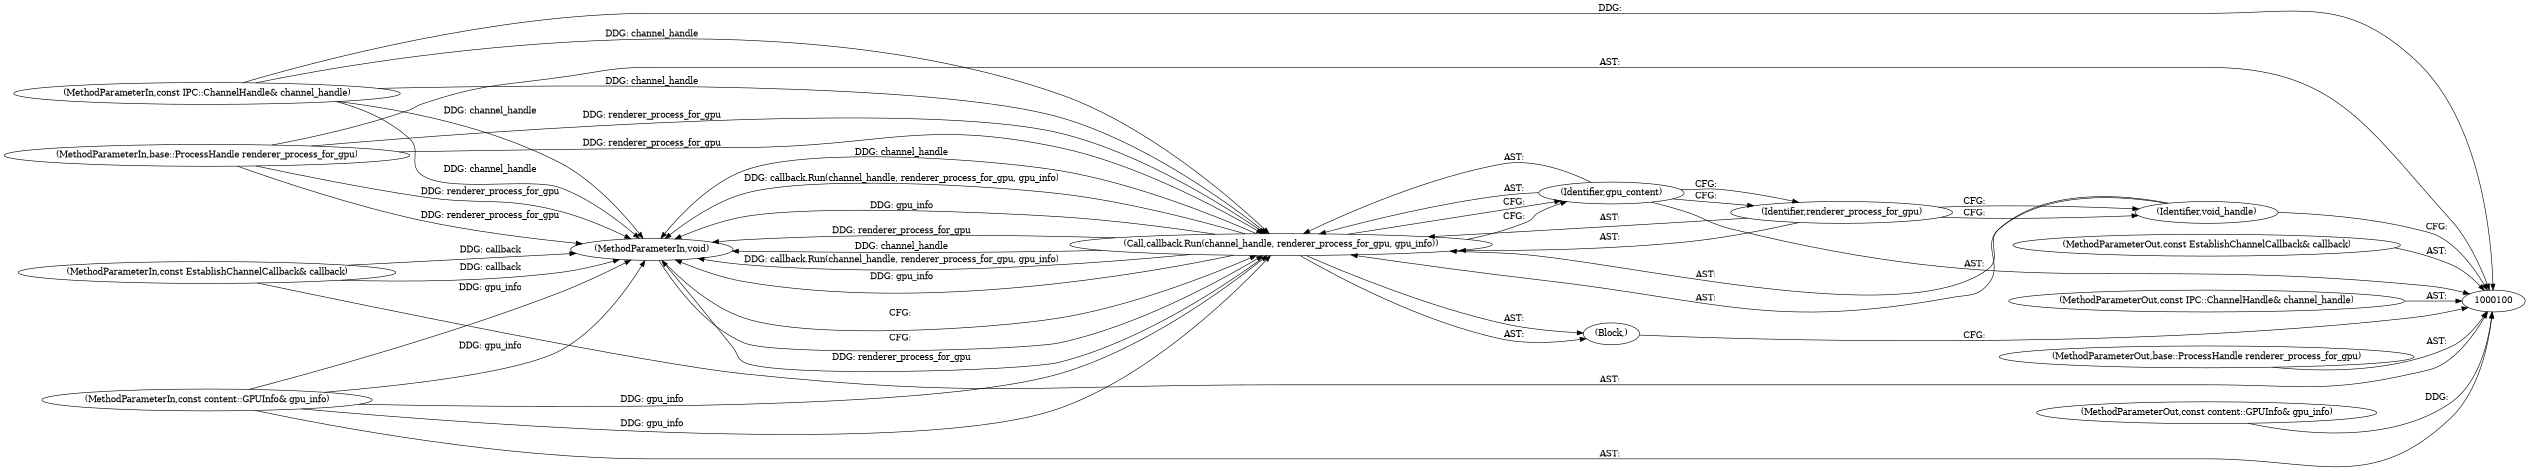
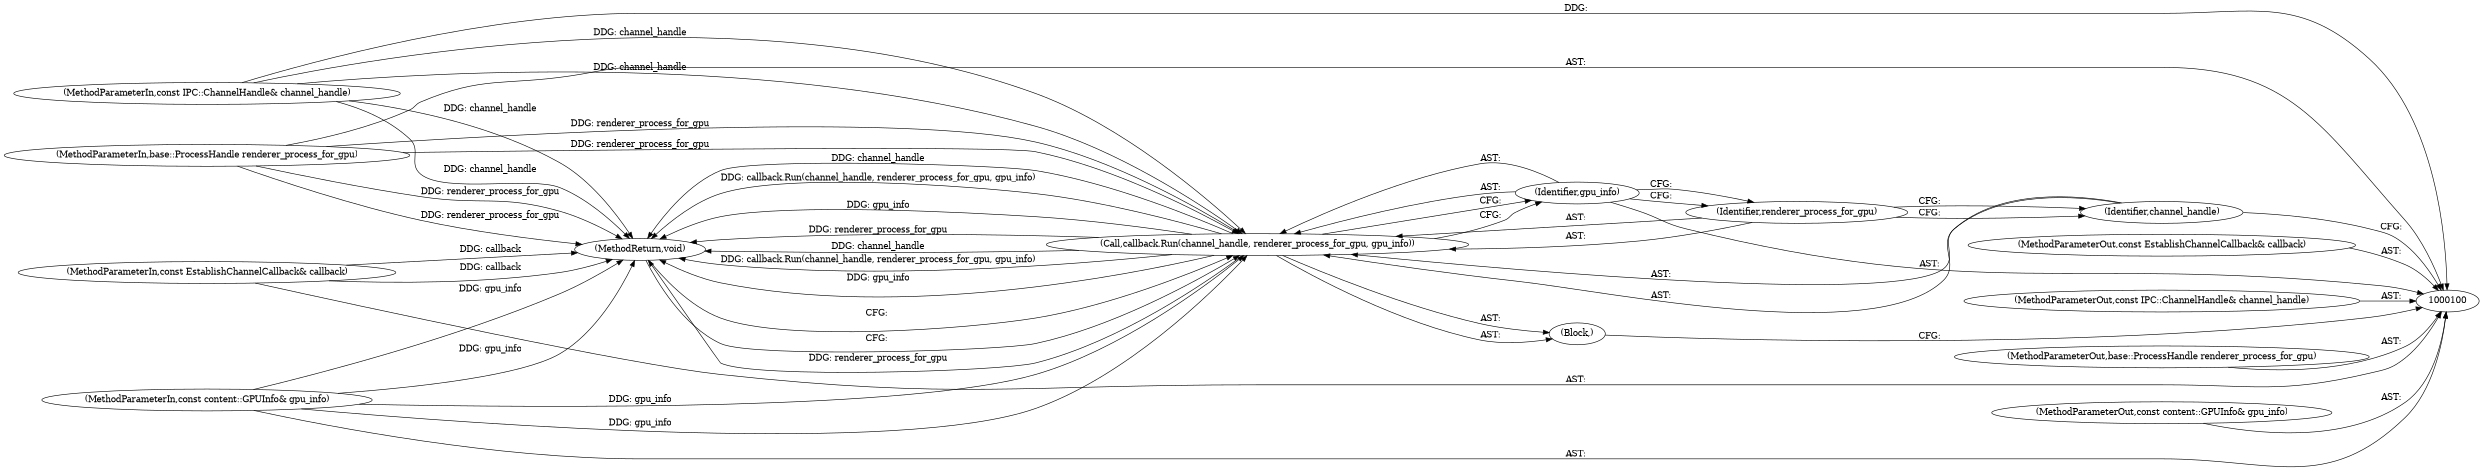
  digraph {
    rankdir=LR
-   n1 [label="(MethodParameterIn,void)"]
+   n1 [label="(MethodReturn,void)"]
    n2 [label="(Call,callback.Run(channel_handle, renderer_process_for_gpu, gpu_info))"]
    n3 [label="(Block,)"]
-   n4 [label="(Identifier,gpu_content)"]
+   n4 [label="(Identifier,gpu_info)"]
    n5 [label="(MethodParameterIn,const EstablishChannelCallback& callback)"]
    1000100
    n7 [label="(MethodParameterOut,const EstablishChannelCallback& callback)"]
    n8 [label="(MethodParameterIn,const IPC::ChannelHandle& channel_handle)"]
    n9 [label="(MethodParameterOut,const IPC::ChannelHandle& channel_handle)"]
    n10 [label="(MethodParameterIn,base::ProcessHandle renderer_process_for_gpu)"]
    n11 [label="(MethodParameterOut,base::ProcessHandle renderer_process_for_gpu)"]
    n12 [label="(MethodParameterIn,const content::GPUInfo& gpu_info)"]
    n13 [label="(MethodParameterOut,const content::GPUInfo& gpu_info)"]
-   n14 [label="(Identifier,void_handle)"]
+   n14 [label="(Identifier,channel_handle)"]
    n15 [label="(Identifier,renderer_process_for_gpu)"]
    n1 -> n2 [label="CFG: "]
    n1 -> n2 [label="CFG: "]
    n2 -> n1 [label="DDG: renderer_process_for_gpu"]
    n2 -> n1 [label="DDG: channel_handle"]
    n2 -> n1 [label="DDG: callback.Run(channel_handle, renderer_process_for_gpu, gpu_info)"]
    n2 -> n1 [label="DDG: gpu_info"]
    n2 -> n1 [label="DDG: renderer_process_for_gpu"]
    n2 -> n1 [label="DDG: channel_handle"]
    n2 -> n1 [label="DDG: callback.Run(channel_handle, renderer_process_for_gpu, gpu_info)"]
    n2 -> n1 [label="DDG: gpu_info"]
    n2 -> n3 [label="AST: "]
    n2 -> n3 [label="AST: "]
    n2 -> n4 [label="CFG: "]
    n2 -> n4 [label="CFG: "]
    n3 -> 1000100 [label="CFG: "]
    n4 -> n2 [label="AST: "]
    n4 -> n2 [label="AST: "]
    n4 -> 1000100 [label="AST: "]
    n4 -> n15 [label="CFG: "]
    n4 -> n15 [label="CFG: "]
    n5 -> n1 [label="DDG: callback"]
    n5 -> n1 [label="DDG: callback"]
    n5 -> 1000100 [label="AST: "]
    n7 -> 1000100 [label="AST: "]
    n8 -> n1 [label="DDG: channel_handle"]
    n8 -> n1 [label="DDG: channel_handle"]
    n8 -> n2 [label="DDG: channel_handle"]
    n8 -> n2 [label="DDG: channel_handle"]
    n8 -> 1000100 [label="DDG: "]
    n9 -> 1000100 [label="AST: "]
    n10 -> n1 [label="DDG: renderer_process_for_gpu"]
    n10 -> n1 [label="DDG: renderer_process_for_gpu"]
    n10 -> n2 [label="DDG: renderer_process_for_gpu"]
    n10 -> n2 [label="DDG: renderer_process_for_gpu"]
    n10 -> 1000100 [label="AST: "]
    n11 -> 1000100 [label="AST: "]
    n12 -> n1 [label="DDG: gpu_info"]
    n12 -> n1 [label="DDG: gpu_info"]
    n12 -> n2 [label="DDG: gpu_info"]
    n12 -> n2 [label="DDG: gpu_info"]
    n12 -> 1000100 [label="AST: "]
-   n13 -> 1000100 [label="DDG: "]
+   n13 -> 1000100 [label="AST: "]
    n14 -> n2 [label="AST: "]
    n14 -> n2 [label="AST: "]
    n14 -> 1000100 [label="CFG: "]
    n15 -> n2 [label="AST: "]
    n15 -> n2 [label="AST: "]
    n15 -> n14 [label="CFG: "]
    n15 -> n14 [label="CFG: "]
  }
